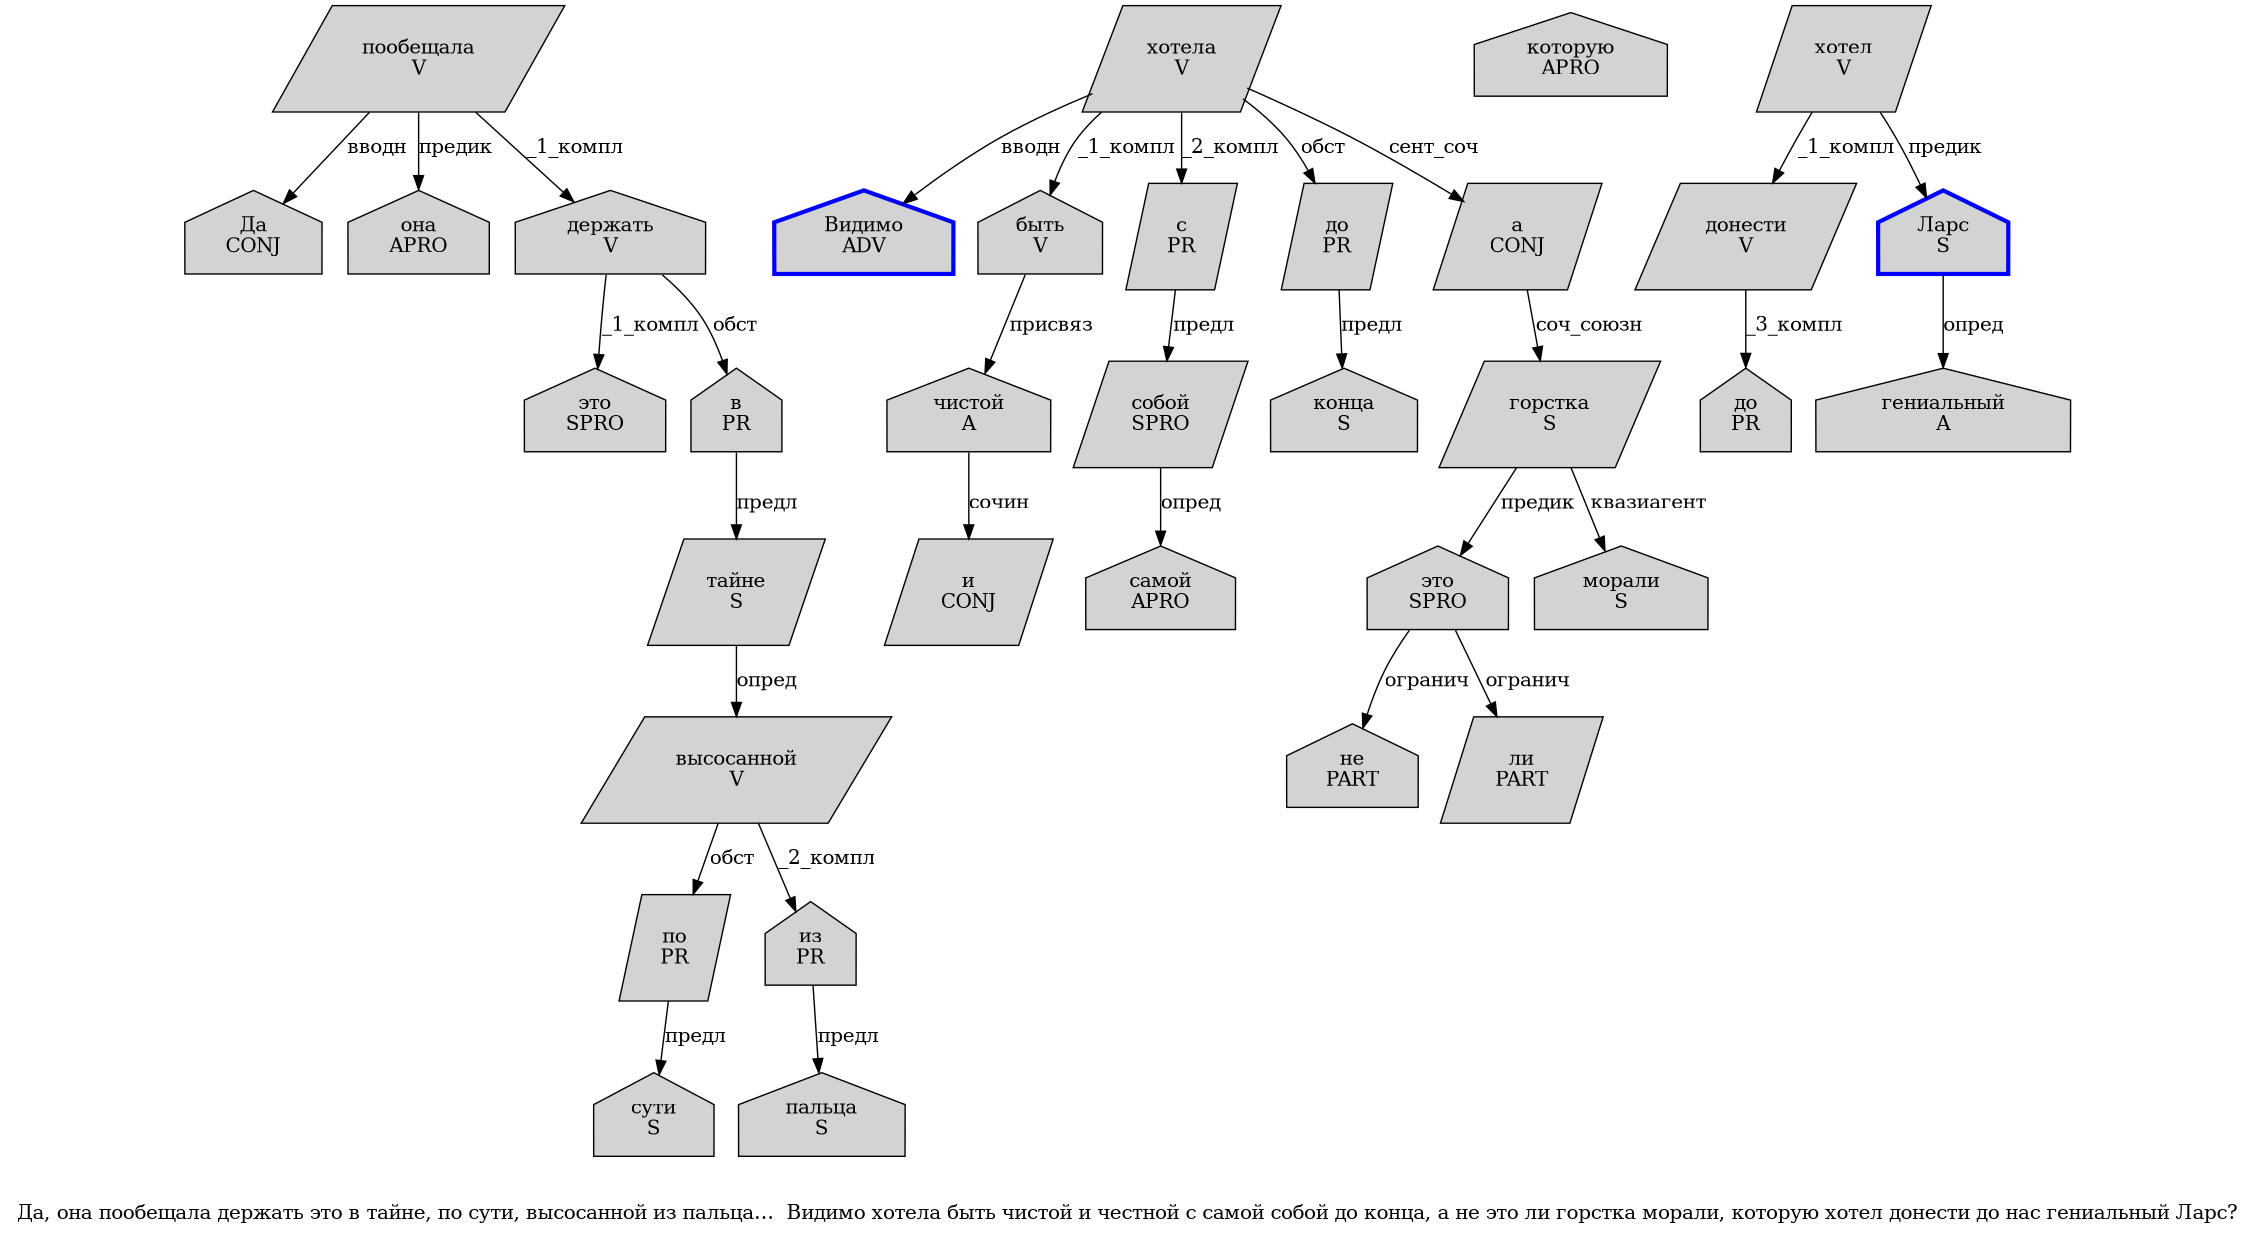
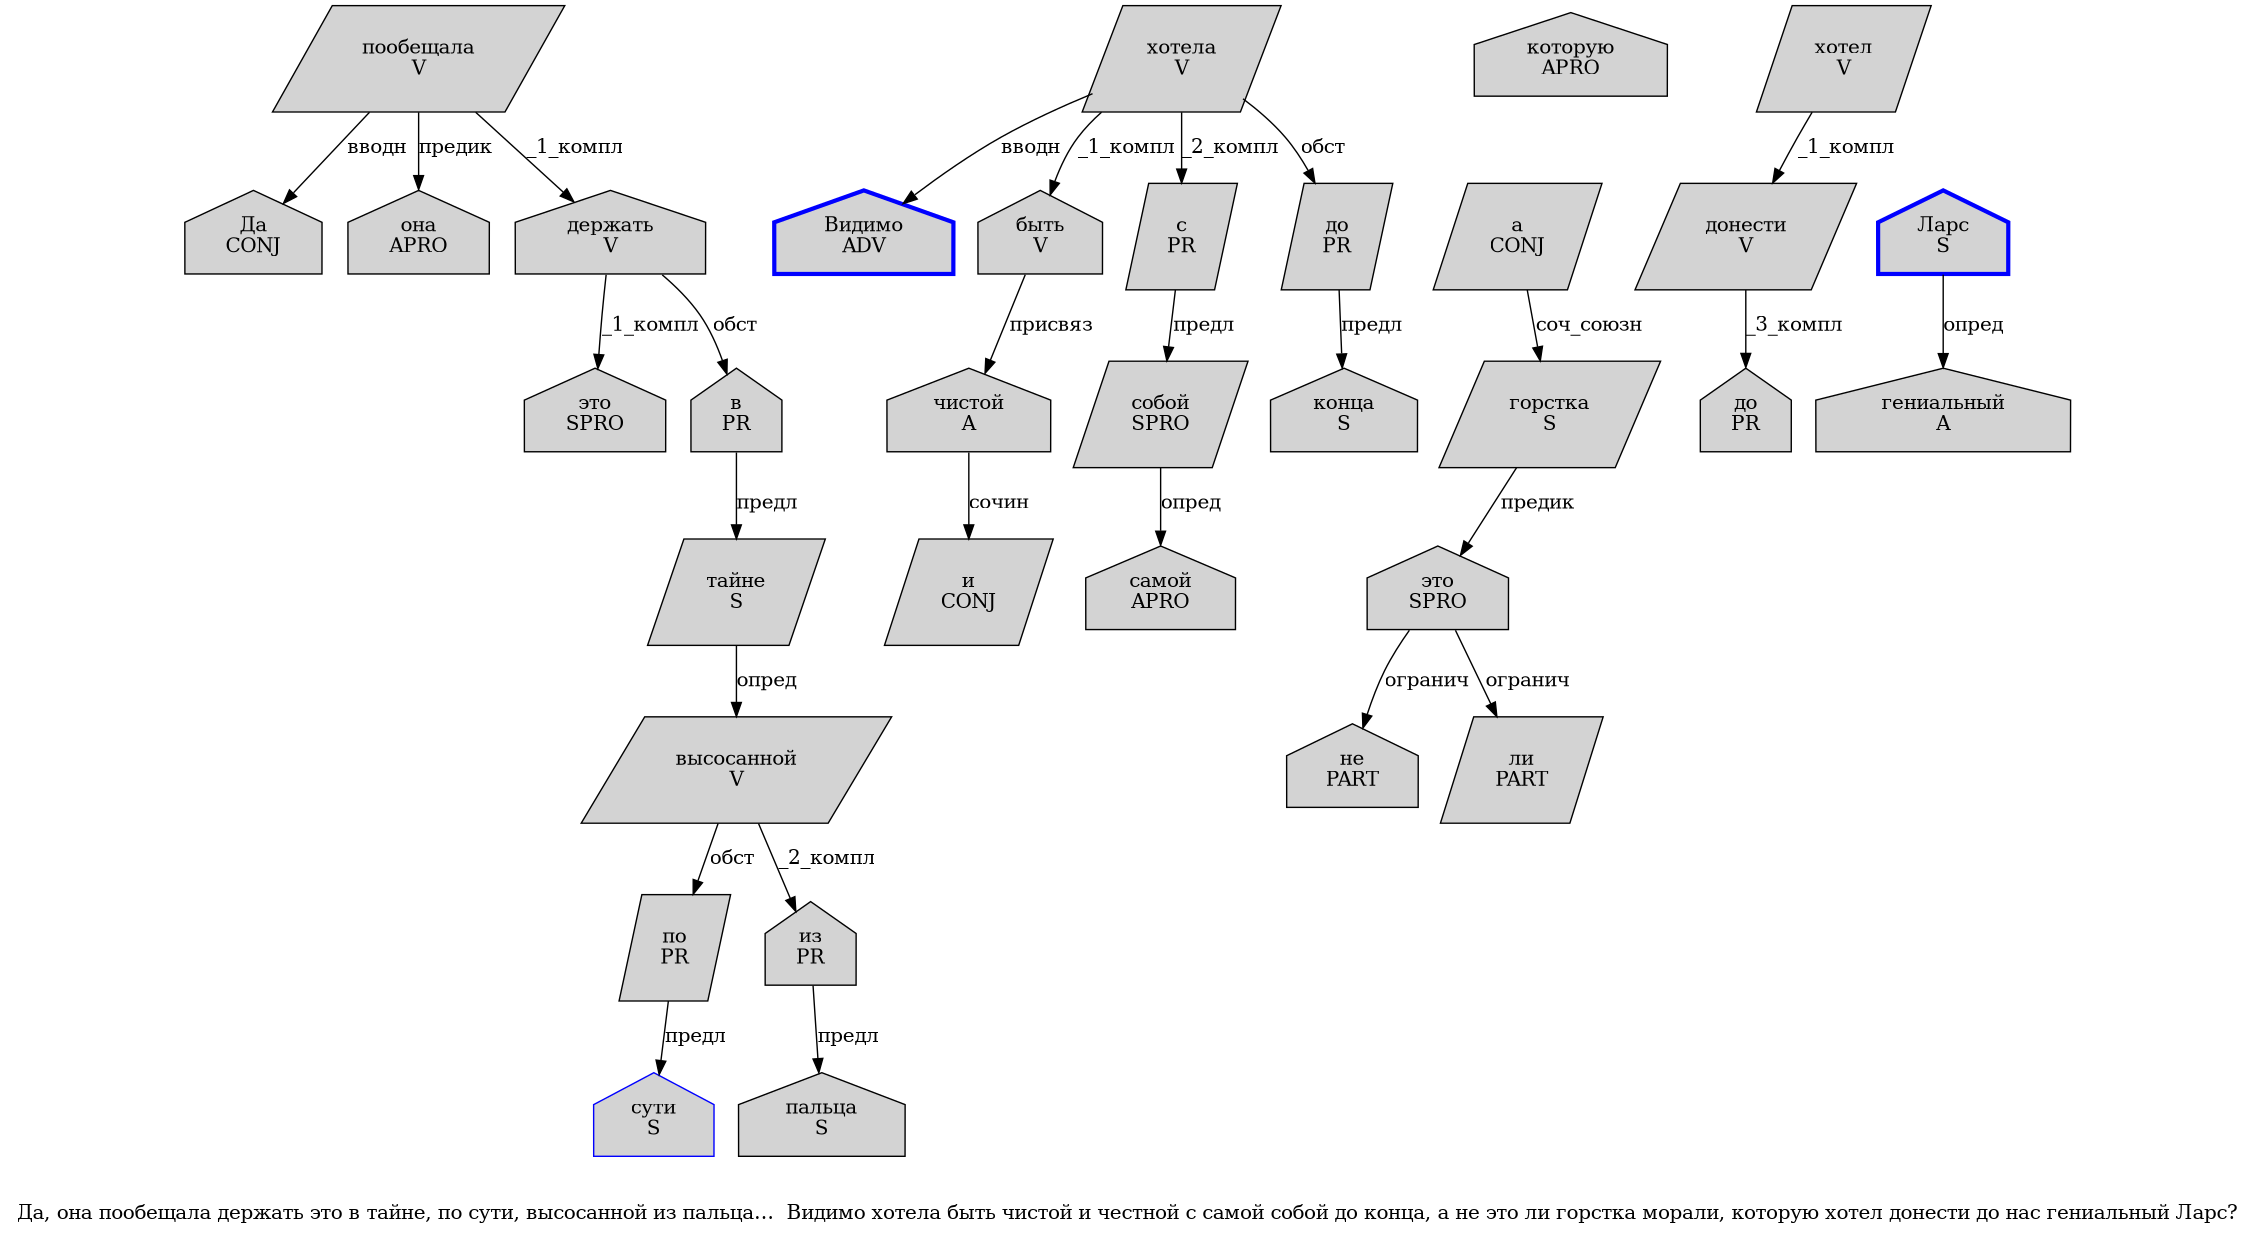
  digraph {
    label="Да, она пообещала держать это в тайне, по сути, высосанной из пальца…  Видимо хотела быть чистой и честной с самой собой до конца, а не это ли горстка морали, которую хотел донести до нас гениальный Ларс?"
    node [fillcolor=lightgray penwidth=1 shape=house style=filled]
    n1 [label="Да\nCONJ"]
    n2 [label="она\nAPRO"]
    n3 [label="пообещала\nV" shape=parallelogram]
    n4 [label="держать\nV"]
    n5 [label="это\nSPRO"]
    n6 [label="в\nPR"]
    n7 [label="хотела\nV" shape=parallelogram]
    n8 [color=blue label="Видимо\nADV" penwidth=3]
    n9 [label="быть\nV"]
    n10 [label="с\nPR" shape=parallelogram]
    n11 [label="до\nPR" shape=parallelogram]
    n12 [label="а\nCONJ" shape=parallelogram]
    n13 [label="тайне\nS" shape=parallelogram]
    n14 [label="высосанной\nV" shape=parallelogram]
    n15 [label="по\nPR" shape=parallelogram]
    n16 [label="из\nPR"]
-   n17 [label="сути\nS"]
+   n17 [label="сути\nS" color=blue]
    n18 [label="пальца\nS"]
    n19 [label="чистой\nA"]
    n20 [label="собой\nSPRO" shape=parallelogram]
    n21 [label="конца\nS"]
    n22 [label="горстка\nS" shape=parallelogram]
    n23 [label="и\nCONJ" shape=parallelogram]
    n24 [label="самой\nAPRO"]
    n25 [label="это\nSPRO"]
-   n26 [label="морали\nS"]
    n27 [label="не\nPART"]
    n28 [label="ли\nPART" shape=parallelogram]
    n29 [label="которую\nAPRO"]
    n30 [label="хотел\nV" shape=parallelogram]
    n31 [label="донести\nV" shape=parallelogram]
    n32 [color=blue label="Ларс\nS" penwidth=3]
    n33 [label="до\nPR"]
    n34 [label="гениальный\nA"]
    n3 -> n1 [label="вводн"]
    n3 -> n2 [label="предик"]
    n3 -> n4 [label="_1_компл"]
    n4 -> n5 [label="_1_компл"]
    n4 -> n6 [label="обст"]
    n6 -> n13 [label="предл"]
    n7 -> n8 [label="вводн"]
    n7 -> n9 [label="_1_компл"]
    n7 -> n10 [label="_2_компл"]
    n7 -> n11 [label="обст"]
-   n7 -> n12 [label="сент_соч"]
    n9 -> n19 [label="присвяз"]
    n10 -> n20 [label="предл"]
    n11 -> n21 [label="предл"]
    n12 -> n22 [label="соч_союзн"]
    n13 -> n14 [label="опред"]
    n14 -> n15 [label="обст"]
    n14 -> n16 [label="_2_компл"]
    n15 -> n17 [label="предл"]
    n16 -> n18 [label="предл"]
    n19 -> n23 [label="сочин"]
    n20 -> n24 [label="опред"]
    n22 -> n25 [label="предик"]
-   n22 -> n26 [label="квазиагент"]
    n25 -> n27 [label="огранич"]
    n25 -> n28 [label="огранич"]
    n30 -> n31 [label="_1_компл"]
-   n30 -> n32 [label="предик"]
    n31 -> n33 [label="_3_компл"]
    n32 -> n34 [label="опред"]
  }
